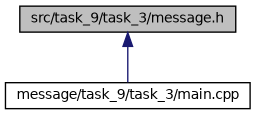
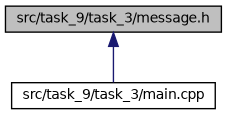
  digraph {
    node [color=black fontname=Helvetica fontsize=10 shape=record style=filled]
    n1 [fillcolor=grey75 fontcolor=black height=0.2 label="src/task_9/task_3/message.h" width=0.4]
-   n2 [fillcolor=white height=0.2 label="message/task_9/task_3/main.cpp" width=0.4]
+   n2 [fillcolor=white height=0.2 label="src/task_9/task_3/main.cpp" width=0.4]
    n1 -> n2 [color=midnightblue dir=back fontname=Helvetica fontsize=10 labelfontname=Helvetica labelfontsize=10 style=solid]
  }
